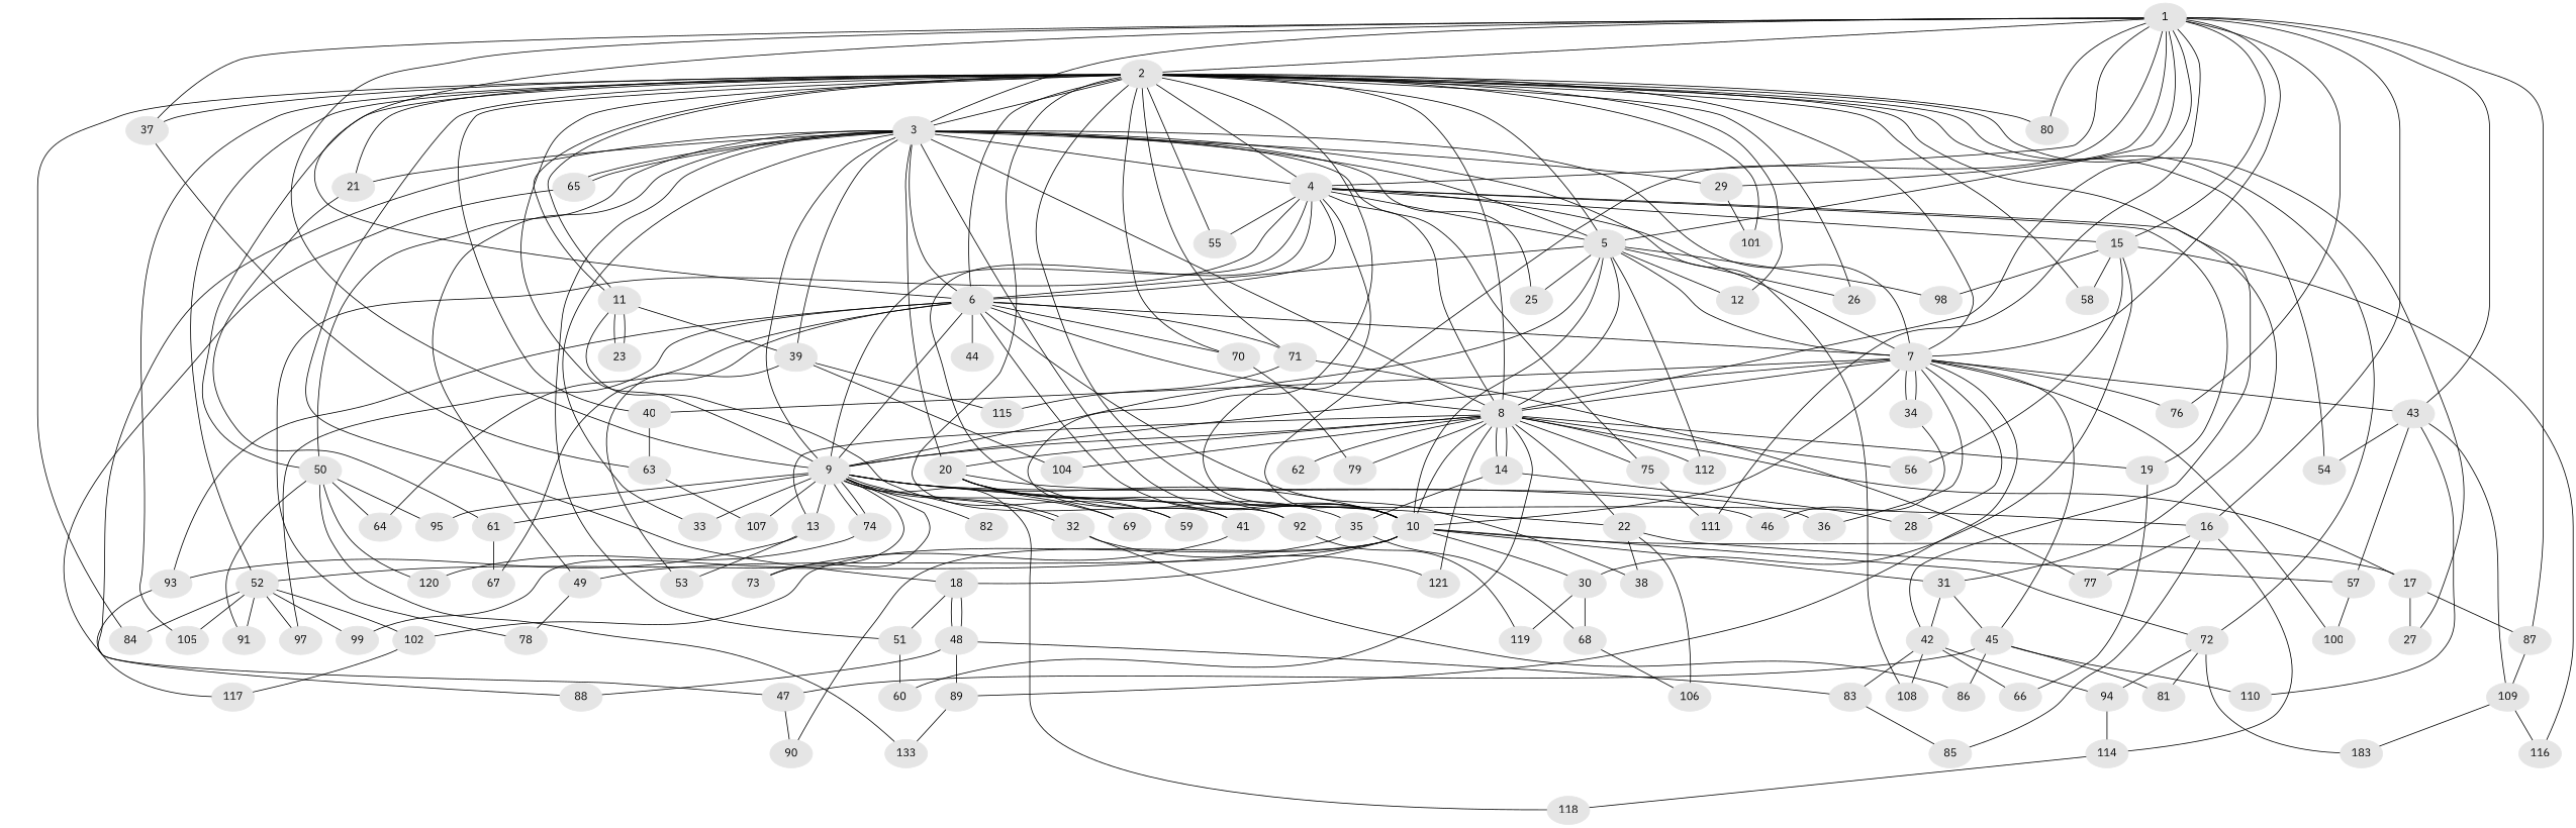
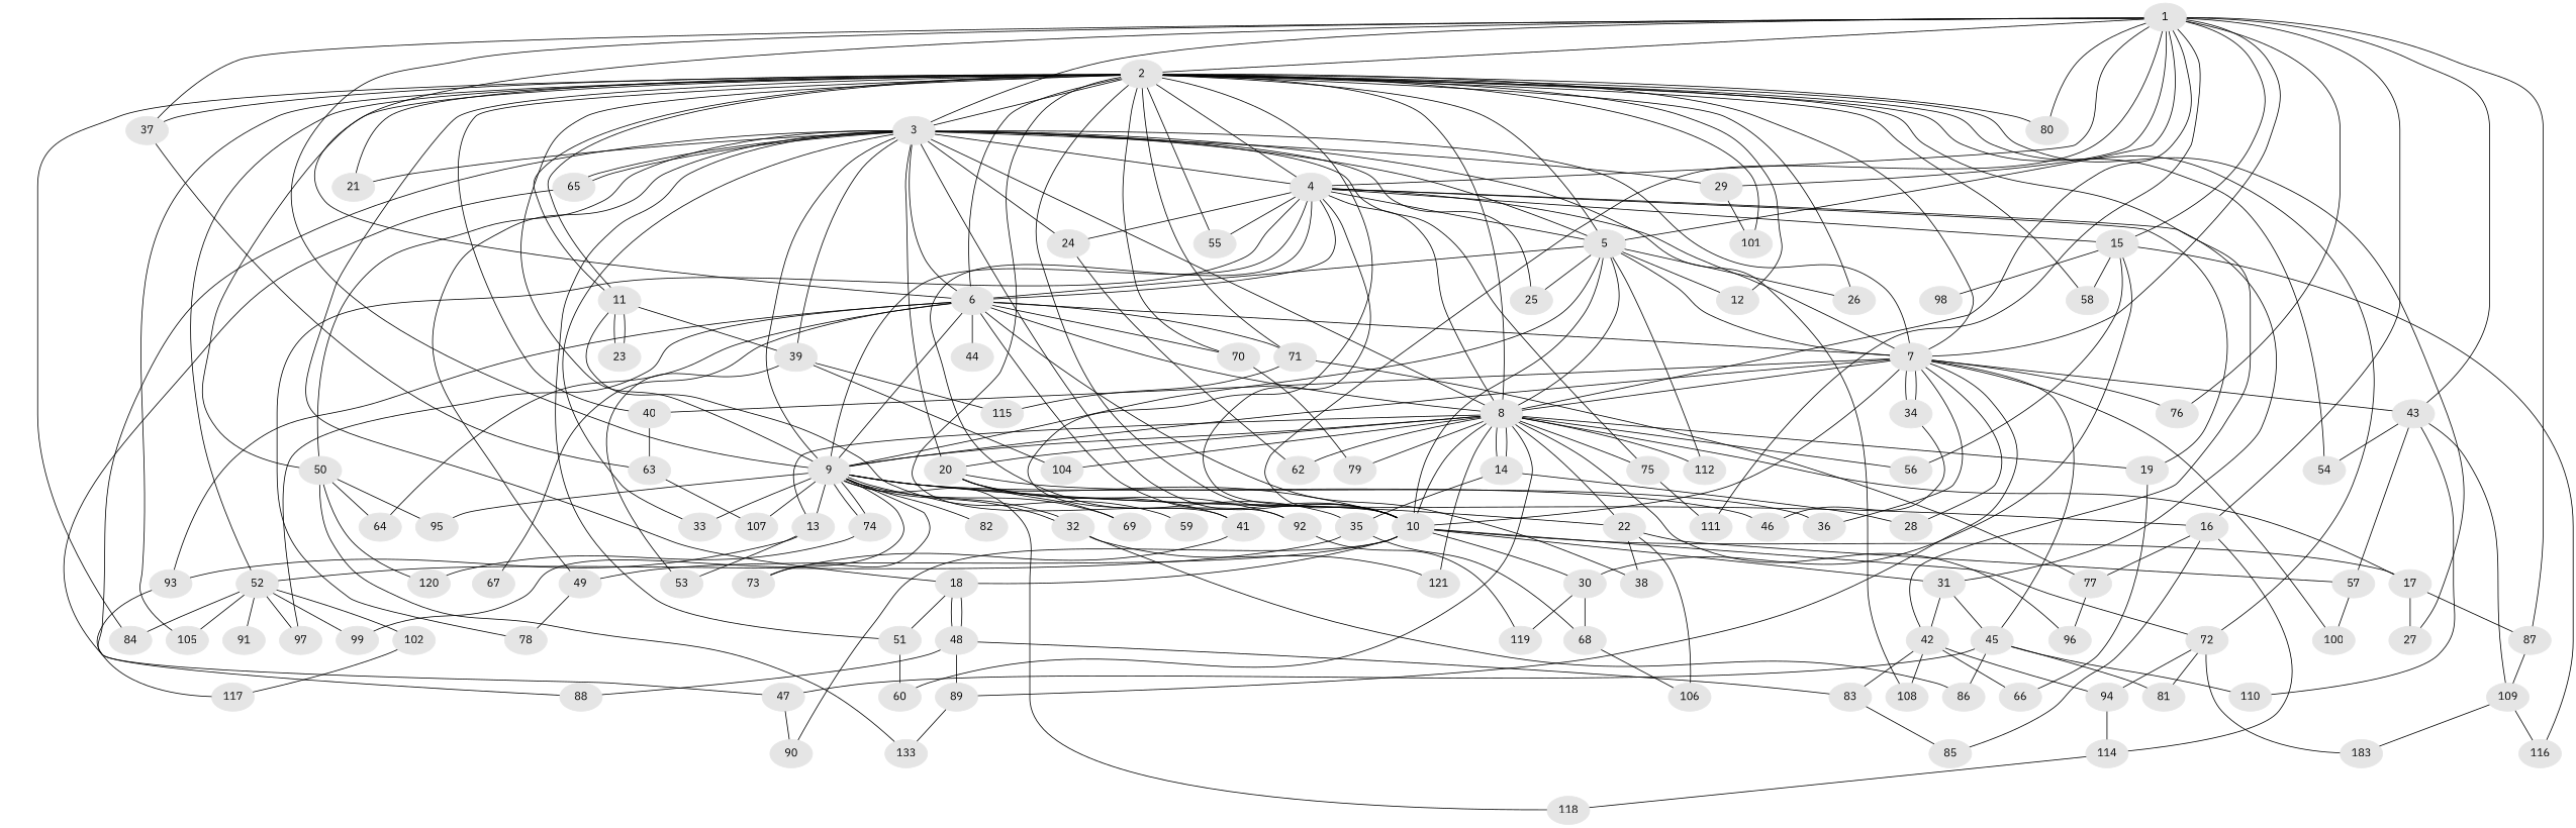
  graph {
    fontname="IBM Plex Sans"
    node [color=gray90 fontname="IBM Plex Sans" style=filled]
    edge [fontname="IBM Plex Sans"]
    1
    2
    3
    4
    5
    6
    7
    8
    9
    10
    15
    16
    29
    37
    43
    76
    80
    87
    111
    11
    12
    18
    21
    26
    27
    40
    41
    42
    50
    52
    54
    55
    58
    70
    71
    72
    84
    92
    101
    105
    20
+   24
    25
    33
    39
    47
    49
    51
    65
    75
    108
    19
    31
    35
    78
    98
    112
    44
    38
    64
    67
    93
    97
    28
    34
    36
    45
    89
    100
    13
    14
    17
    22
    56
    60
    62
    79
+   96
    104
    121
    32
    46
-   61
    69
    73
    74
    82
    95
    99
    107
    118
    30
    90
    102
    116
    77
    85
    114
    63
    57
    109
    110
    23
    59
    48
    66
    83
    94
    91
    n110 [label=133]
    120
    115
    81
    n114 [label=183]
    119
    53
    88
    68
    117
    86
    106
    1 -- 2
    1 -- 3
    1 -- 4
    1 -- 5
    1 -- 6
    1 -- 7
    1 -- 8
    1 -- 9
    1 -- 10
    1 -- 15
    1 -- 16
    1 -- 29
    1 -- 37
    1 -- 43
    1 -- 76
    1 -- 80
    1 -- 87
    1 -- 111
    2 -- 3
    2 -- 4
    2 -- 5
    2 -- 6
    2 -- 7
    2 -- 8
    2 -- 9
    2 -- 10
    2 -- 37
    2 -- 80
    2 -- 11
    2 -- 11
    2 -- 12
    2 -- 18
    2 -- 21
    2 -- 26
    2 -- 27
    2 -- 40
    2 -- 41
    2 -- 42
    2 -- 50
    2 -- 52
    2 -- 54
    2 -- 55
    2 -- 58
    2 -- 70
    2 -- 71
    2 -- 72
    2 -- 84
    2 -- 92
    2 -- 101
    2 -- 105
    3 -- 4
    3 -- 5
    3 -- 6
    3 -- 7
    3 -- 8
    3 -- 9
    3 -- 10
    3 -- 29
    3 -- 21
    3 -- 50
    3 -- 20
+   3 -- 24
    3 -- 25
    3 -- 33
    3 -- 39
    3 -- 47
    3 -- 49
    3 -- 51
    3 -- 65
    3 -- 65
    3 -- 75
    3 -- 108
    4 -- 5
    4 -- 6
    4 -- 7
    4 -- 8
    4 -- 9
    4 -- 10
    4 -- 15
    4 -- 55
+   4 -- 24
    4 -- 19
    4 -- 31
    4 -- 35
    4 -- 78
    5 -- 6
    5 -- 7
    5 -- 8
    5 -- 9
    5 -- 10
    5 -- 12
    5 -- 26
    5 -- 25
-   5 -- 98
    5 -- 112
    6 -- 7
    6 -- 8
    6 -- 9
    6 -- 10
    6 -- 70
    6 -- 71
    6 -- 44
    6 -- 38
    6 -- 64
    6 -- 67
    6 -- 93
    6 -- 97
    7 -- 8
    7 -- 9
    7 -- 10
    7 -- 43
    7 -- 76
    7 -- 40
    7 -- 28
    7 -- 34
    7 -- 34
    7 -- 36
    7 -- 45
    7 -- 89
    7 -- 100
    8 -- 9
    8 -- 10
    8 -- 20
    8 -- 75
    8 -- 19
    8 -- 112
    8 -- 13
    8 -- 14
    8 -- 14
    8 -- 17
    8 -- 22
    8 -- 56
    8 -- 60
    8 -- 62
    8 -- 79
+   8 -- 96
    8 -- 104
    8 -- 121
    9 -- 10
    9 -- 16
    9 -- 33
    9 -- 13
    9 -- 22
    9 -- 32
    9 -- 32
    9 -- 46
-   9 -- 61
    9 -- 69
    9 -- 73
    9 -- 74
    9 -- 74
    9 -- 82
    9 -- 95
    9 -- 99
    9 -- 107
    9 -- 118
    10 -- 18
    10 -- 72
    10 -- 49
    10 -- 31
    10 -- 17
    10 -- 30
    10 -- 90
-   10 -- 102
    15 -- 58
    15 -- 98
    15 -- 56
    15 -- 30
    15 -- 116
    16 -- 77
    16 -- 85
    16 -- 114
    29 -- 101
    37 -- 63
    43 -- 54
    43 -- 57
    43 -- 109
    43 -- 110
    87 -- 109
    11 -- 39
    11 -- 23
    11 -- 23
    11 -- 59
    18 -- 51
    18 -- 48
    18 -- 48
-   21 -- 61
    40 -- 63
    41 -- 73
    42 -- 108
    42 -- 66
    42 -- 83
    42 -- 94
    50 -- 64
    50 -- 95
-   50 -- 91
    50 -- n110
    50 -- 120
    52 -- 84
    52 -- 105
    52 -- 97
    52 -- 99
    52 -- 102
    52 -- 91
    70 -- 79
    71 -- 77
    71 -- 115
    72 -- 94
    72 -- 81
    72 -- n114
    92 -- 119
    20 -- 41
    20 -- 92
    20 -- 36
    20 -- 69
-   20 -- 59
+   24 -- 62
    39 -- 104
    39 -- 115
    39 -- 53
    47 -- 90
    49 -- 78
    51 -- 60
    65 -- 88
    75 -- 111
    19 -- 66
    31 -- 42
    31 -- 45
    35 -- 52
    35 -- 68
    93 -- 117
    34 -- 46
    45 -- 47
    45 -- 110
    45 -- 81
    45 -- 86
    89 -- n110
    13 -- 93
    13 -- 53
    14 -- 35
    14 -- 28
    17 -- 87
    17 -- 27
    22 -- 38
    22 -- 57
    22 -- 106
    32 -- 121
    32 -- 86
-   61 -- 67
    74 -- 120
    30 -- 119
    30 -- 68
    102 -- 117
+   77 -- 96
    114 -- 118
    63 -- 107
    57 -- 100
    109 -- 116
    109 -- n114
    48 -- 89
    48 -- 83
    48 -- 88
    83 -- 85
    94 -- 114
    68 -- 106
  }
